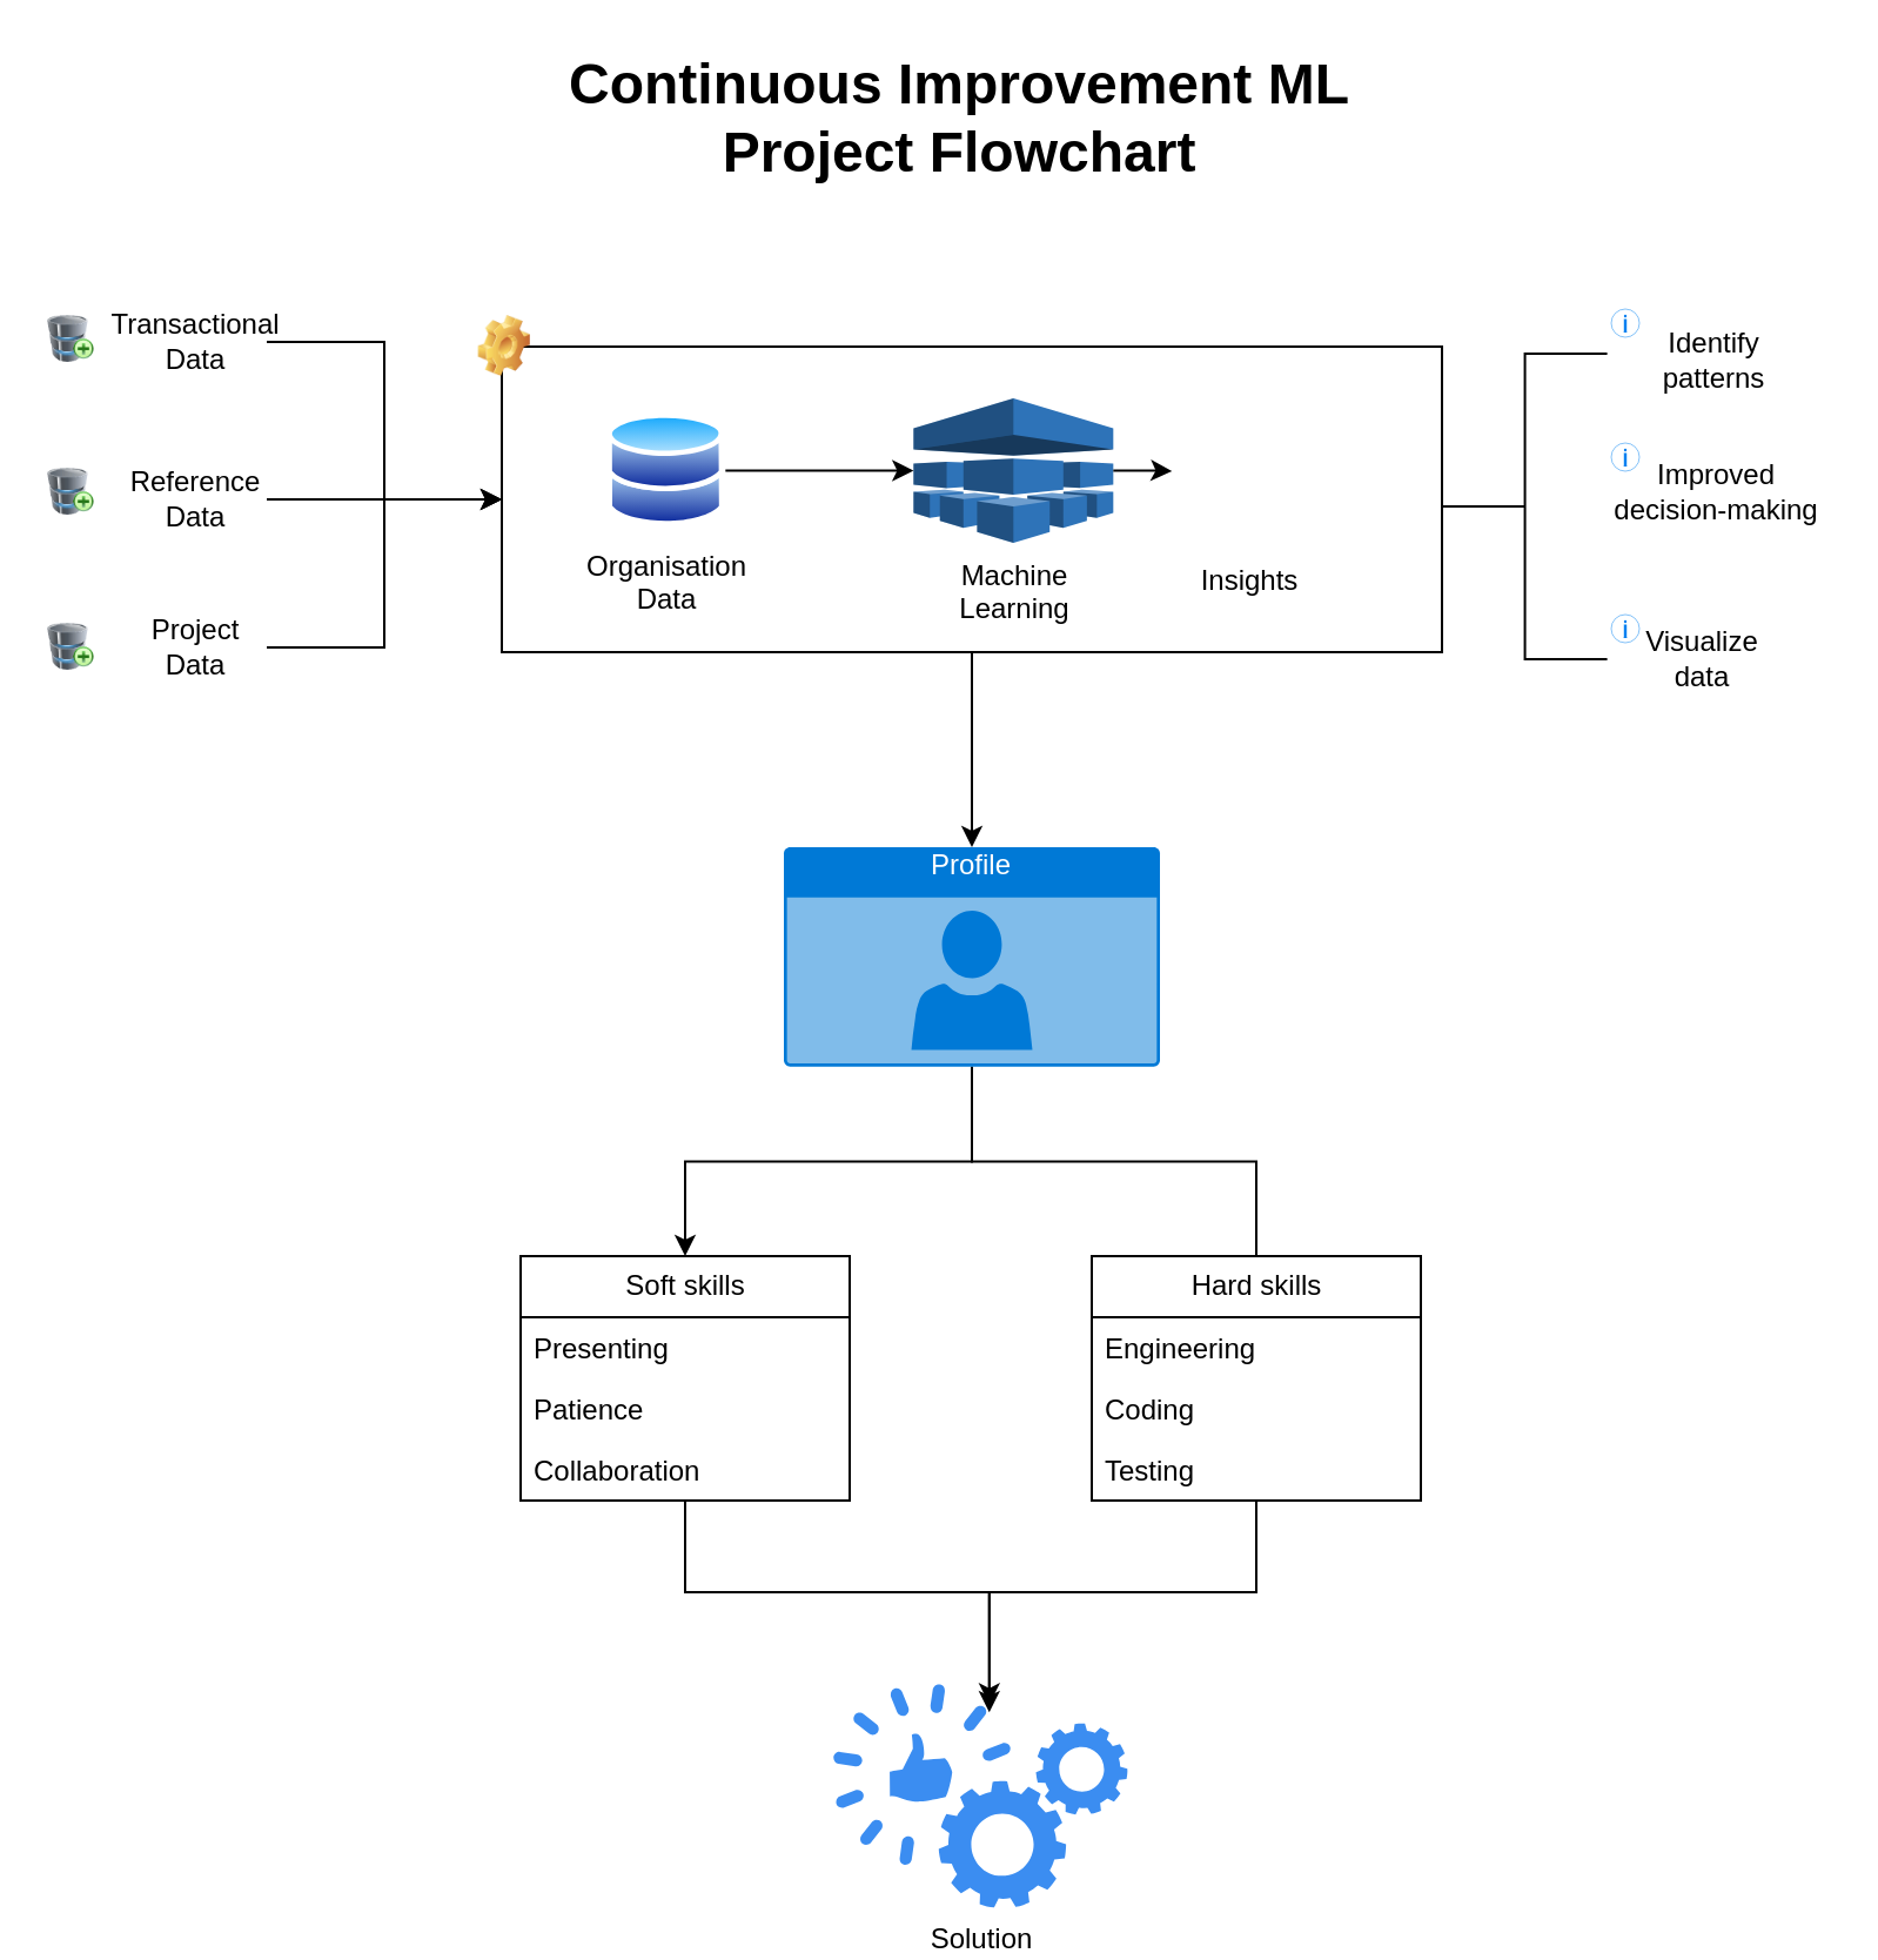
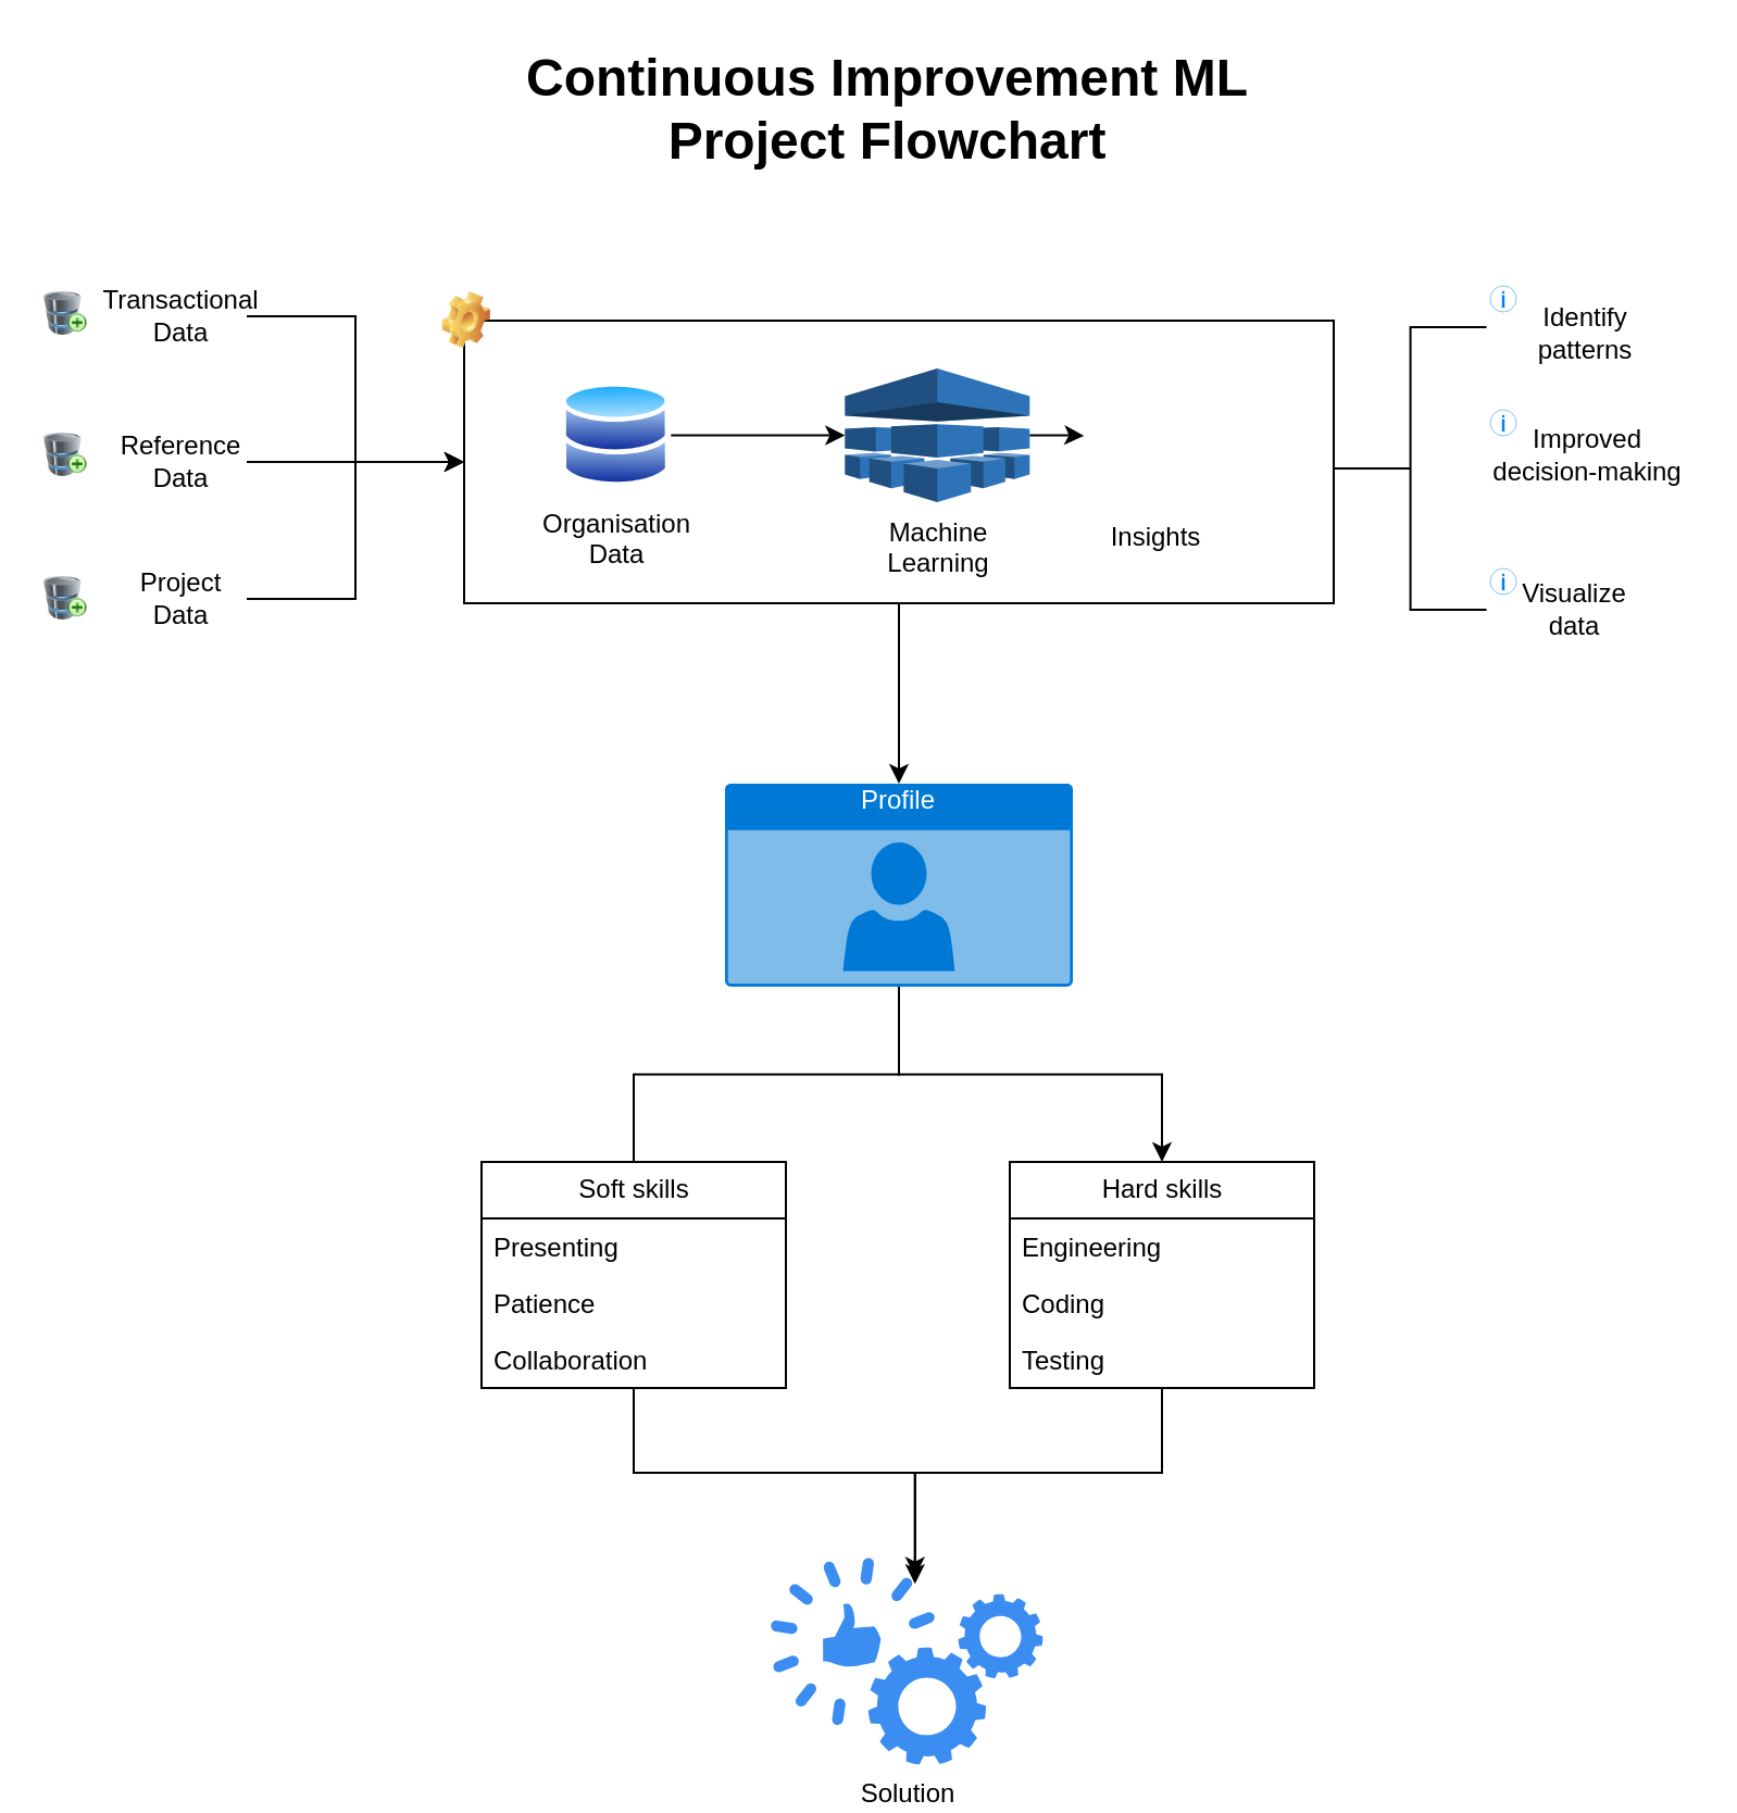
  <mxCell id="0" />
  <mxCell id="1" parent="0" />
  <mxCell id="2" value="" style="rounded=0;whiteSpace=wrap;html=1;fillColor=none;" parent="1" vertex="1"><mxGeometry x="213" y="147" width="400" height="130" as="geometry" /></mxCell>
  <mxCell id="3" value="&lt;h1&gt;Continuous Improvement ML Project Flowchart&lt;/h1&gt;" style="text;html=1;strokeColor=none;fillColor=none;align=center;verticalAlign=middle;whiteSpace=wrap;rounded=0;" parent="1" vertex="1"><mxGeometry x="203.29" y="20" width="410" height="60" as="geometry" /></mxCell>
- <mxCell id="4" style="edgeStyle=orthogonalEdgeStyle;rounded=0;orthogonalLoop=1;jettySize=auto;html=1;" parent="1" source="6" target="14" edge="1"><mxGeometry relative="1" as="geometry" /></mxCell>
- <mxCell id="5" style="edgeStyle=orthogonalEdgeStyle;rounded=0;orthogonalLoop=1;jettySize=auto;html=1;exitX=0.5;exitY=1;exitDx=0;exitDy=0;exitPerimeter=0;endArrow=none;" parent="1" source="6" target="18" edge="1"><mxGeometry relative="1" as="geometry" /></mxCell>
+ <mxCell id="4" style="edgeStyle=orthogonalEdgeStyle;rounded=0;orthogonalLoop=1;jettySize=auto;html=1;endArrow=none;" parent="1" source="6" target="14" edge="1"><mxGeometry relative="1" as="geometry" /></mxCell>
+ <mxCell id="5" style="edgeStyle=orthogonalEdgeStyle;rounded=0;orthogonalLoop=1;jettySize=auto;html=1;exitX=0.5;exitY=1;exitDx=0;exitDy=0;exitPerimeter=0;" parent="1" source="6" target="18" edge="1"><mxGeometry relative="1" as="geometry" /></mxCell>
  <mxCell id="6" value="Profile" style="html=1;whiteSpace=wrap;strokeColor=none;fillColor=#0079D6;labelPosition=center;verticalLabelPosition=middle;verticalAlign=top;align=center;fontSize=12;outlineConnect=0;spacingTop=-6;fontColor=#FFFFFF;sketch=0;shape=mxgraph.sitemap.profile;" parent="1" vertex="1"><mxGeometry x="333" y="360" width="160" height="93.33" as="geometry" /></mxCell>
  <mxCell id="7" style="edgeStyle=orthogonalEdgeStyle;rounded=0;orthogonalLoop=1;jettySize=auto;html=1;entryX=0.5;entryY=0;entryDx=0;entryDy=0;entryPerimeter=0;" parent="1" source="2" target="6" edge="1"><mxGeometry relative="1" as="geometry" /></mxCell>
  <mxCell id="8" style="edgeStyle=orthogonalEdgeStyle;rounded=0;orthogonalLoop=1;jettySize=auto;html=1;entryX=0;entryY=0.5;entryDx=0;entryDy=0;" parent="1" source="9" target="2" edge="1"><mxGeometry relative="1" as="geometry" /></mxCell>
  <mxCell id="9" value="Transactional Data" style="text;html=1;strokeColor=none;fillColor=none;align=center;verticalAlign=middle;whiteSpace=wrap;rounded=0;" parent="1" vertex="1"><mxGeometry x="53" y="130" width="60" height="30" as="geometry" /></mxCell>
  <mxCell id="10" style="edgeStyle=orthogonalEdgeStyle;rounded=0;orthogonalLoop=1;jettySize=auto;html=1;entryX=0;entryY=0.5;entryDx=0;entryDy=0;" parent="1" source="11" target="2" edge="1"><mxGeometry relative="1" as="geometry" /></mxCell>
  <mxCell id="11" value="Reference Data" style="text;html=1;strokeColor=none;fillColor=none;align=center;verticalAlign=middle;whiteSpace=wrap;rounded=0;" parent="1" vertex="1"><mxGeometry x="53" y="197" width="60" height="30" as="geometry" /></mxCell>
  <mxCell id="12" style="edgeStyle=orthogonalEdgeStyle;rounded=0;orthogonalLoop=1;jettySize=auto;html=1;entryX=0;entryY=0.5;entryDx=0;entryDy=0;" parent="1" source="13" target="2" edge="1"><mxGeometry relative="1" as="geometry" /></mxCell>
  <mxCell id="13" value="Project&lt;br&gt;Data" style="text;html=1;strokeColor=none;fillColor=none;align=center;verticalAlign=middle;whiteSpace=wrap;rounded=0;" parent="1" vertex="1"><mxGeometry x="53" y="260" width="60" height="30" as="geometry" /></mxCell>
  <mxCell id="14" value="Soft skills" style="swimlane;fontStyle=0;childLayout=stackLayout;horizontal=1;startSize=26;fillColor=none;horizontalStack=0;resizeParent=1;resizeParentMax=0;resizeLast=0;collapsible=1;marginBottom=0;html=1;" parent="1" vertex="1"><mxGeometry x="221" y="534" width="140" height="104" as="geometry" /></mxCell>
  <mxCell id="15" value="Presenting" style="text;strokeColor=none;fillColor=none;align=left;verticalAlign=top;spacingLeft=4;spacingRight=4;overflow=hidden;rotatable=0;points=[[0,0.5],[1,0.5]];portConstraint=eastwest;whiteSpace=wrap;html=1;" parent="14" vertex="1"><mxGeometry y="26" width="140" height="26" as="geometry" /></mxCell>
  <mxCell id="16" value="Patience" style="text;strokeColor=none;fillColor=none;align=left;verticalAlign=top;spacingLeft=4;spacingRight=4;overflow=hidden;rotatable=0;points=[[0,0.5],[1,0.5]];portConstraint=eastwest;whiteSpace=wrap;html=1;" parent="14" vertex="1"><mxGeometry y="52" width="140" height="26" as="geometry" /></mxCell>
  <mxCell id="17" value="Collaboration" style="text;strokeColor=none;fillColor=none;align=left;verticalAlign=top;spacingLeft=4;spacingRight=4;overflow=hidden;rotatable=0;points=[[0,0.5],[1,0.5]];portConstraint=eastwest;whiteSpace=wrap;html=1;" parent="14" vertex="1"><mxGeometry y="78" width="140" height="26" as="geometry" /></mxCell>
  <mxCell id="18" value="&lt;div&gt;Hard skills&lt;/div&gt;" style="swimlane;fontStyle=0;childLayout=stackLayout;horizontal=1;startSize=26;fillColor=none;horizontalStack=0;resizeParent=1;resizeParentMax=0;resizeLast=0;collapsible=1;marginBottom=0;html=1;" parent="1" vertex="1"><mxGeometry x="464" y="534" width="140" height="104" as="geometry" /></mxCell>
  <mxCell id="19" value="Engineering" style="text;strokeColor=none;fillColor=none;align=left;verticalAlign=top;spacingLeft=4;spacingRight=4;overflow=hidden;rotatable=0;points=[[0,0.5],[1,0.5]];portConstraint=eastwest;whiteSpace=wrap;html=1;" parent="18" vertex="1"><mxGeometry y="26" width="140" height="26" as="geometry" /></mxCell>
  <mxCell id="20" value="Coding" style="text;strokeColor=none;fillColor=none;align=left;verticalAlign=top;spacingLeft=4;spacingRight=4;overflow=hidden;rotatable=0;points=[[0,0.5],[1,0.5]];portConstraint=eastwest;whiteSpace=wrap;html=1;" parent="18" vertex="1"><mxGeometry y="52" width="140" height="26" as="geometry" /></mxCell>
  <mxCell id="21" value="Testing" style="text;strokeColor=none;fillColor=none;align=left;verticalAlign=top;spacingLeft=4;spacingRight=4;overflow=hidden;rotatable=0;points=[[0,0.5],[1,0.5]];portConstraint=eastwest;whiteSpace=wrap;html=1;" parent="18" vertex="1"><mxGeometry y="78" width="140" height="26" as="geometry" /></mxCell>
  <mxCell id="22" value="Solution" style="sketch=0;html=1;aspect=fixed;strokeColor=none;shadow=0;fillColor=#3B8DF1;verticalAlign=top;labelPosition=center;verticalLabelPosition=bottom;shape=mxgraph.gcp2.capabilities" parent="1" vertex="1"><mxGeometry x="354" y="716" width="125.29" height="95.22" as="geometry" /></mxCell>
  <mxCell id="23" style="edgeStyle=orthogonalEdgeStyle;rounded=0;orthogonalLoop=1;jettySize=auto;html=1;entryX=0.53;entryY=0.092;entryDx=0;entryDy=0;entryPerimeter=0;" parent="1" source="14" target="22" edge="1"><mxGeometry relative="1" as="geometry" /></mxCell>
  <mxCell id="24" style="edgeStyle=orthogonalEdgeStyle;rounded=0;orthogonalLoop=1;jettySize=auto;html=1;entryX=0.53;entryY=0.127;entryDx=0;entryDy=0;entryPerimeter=0;" parent="1" source="18" target="22" edge="1"><mxGeometry relative="1" as="geometry" /></mxCell>
  <mxCell id="25" value="Identify patterns" style="text;html=1;strokeColor=none;fillColor=none;align=center;verticalAlign=middle;whiteSpace=wrap;rounded=0;" vertex="1" parent="1"><mxGeometry x="699" y="138" width="60" height="30" as="geometry" /></mxCell>
  <mxCell id="26" value="Improved decision-making" style="text;html=1;strokeColor=none;fillColor=none;align=center;verticalAlign=middle;whiteSpace=wrap;rounded=0;" vertex="1" parent="1"><mxGeometry x="683" y="194" width="94" height="30" as="geometry" /></mxCell>
  <mxCell id="27" value="Visualize data" style="text;html=1;strokeColor=none;fillColor=none;align=center;verticalAlign=middle;whiteSpace=wrap;rounded=0;" vertex="1" parent="1"><mxGeometry x="694" y="265" width="60" height="30" as="geometry" /></mxCell>
  <mxCell id="28" value="" style="strokeWidth=1;html=1;shape=mxgraph.flowchart.annotation_2;align=left;labelPosition=right;pointerEvents=1;shadow=0;" vertex="1" parent="1"><mxGeometry x="613.29" y="150" width="70" height="130" as="geometry" /></mxCell>
  <mxCell id="29" value="" style="html=1;verticalLabelPosition=bottom;labelBackgroundColor=#ffffff;verticalAlign=top;shadow=0;dashed=0;strokeWidth=2;shape=mxgraph.ios7.misc.info;strokeColor=#0080f0;sketch=0;" vertex="1" parent="1"><mxGeometry x="685" y="131" width="12" height="12" as="geometry" /></mxCell>
  <mxCell id="30" value="" style="html=1;verticalLabelPosition=bottom;labelBackgroundColor=#ffffff;verticalAlign=top;shadow=0;dashed=0;strokeWidth=2;shape=mxgraph.ios7.misc.info;strokeColor=#0080f0;sketch=0;" vertex="1" parent="1"><mxGeometry x="685" y="188" width="12" height="12" as="geometry" /></mxCell>
  <mxCell id="31" value="" style="html=1;verticalLabelPosition=bottom;labelBackgroundColor=#ffffff;verticalAlign=top;shadow=0;dashed=0;strokeWidth=2;shape=mxgraph.ios7.misc.info;strokeColor=#0080f0;sketch=0;" vertex="1" parent="1"><mxGeometry x="685" y="261" width="12" height="12" as="geometry" /></mxCell>
  <mxCell id="32" value="" style="image;html=1;image=img/lib/clip_art/computers/Database_Add_128x128.png;shadow=0;sketch=0;strokeWidth=1;" vertex="1" parent="1"><mxGeometry x="20" y="134" width="20" height="20" as="geometry" /></mxCell>
  <mxCell id="33" value="" style="image;html=1;image=img/lib/clip_art/computers/Database_Add_128x128.png;shadow=0;sketch=0;strokeWidth=1;" vertex="1" parent="1"><mxGeometry x="20" y="199" width="20" height="20" as="geometry" /></mxCell>
  <mxCell id="34" value="" style="image;html=1;image=img/lib/clip_art/computers/Database_Add_128x128.png;shadow=0;sketch=0;strokeWidth=1;" vertex="1" parent="1"><mxGeometry x="20" y="265" width="20" height="20" as="geometry" /></mxCell>
  <mxCell id="35" value="" style="shape=image;html=1;verticalLabelPosition=bottom;verticalAlign=top;imageAspect=1;aspect=fixed;image=img/clipart/Gear_128x128.png" parent="1" vertex="1"><mxGeometry x="203.29" y="134" width="22.17" height="26" as="geometry" /></mxCell>
  <mxCell id="36" value="Organisation&lt;br&gt;Data" style="image;aspect=fixed;perimeter=ellipsePerimeter;html=1;align=center;shadow=0;dashed=0;spacingTop=3;image=img/lib/active_directory/databases.svg;labelBackgroundColor=none;" parent="1" vertex="1"><mxGeometry x="258.16" y="175.25" width="50" height="49" as="geometry" /></mxCell>
  <mxCell id="37" value="Machine&lt;br&gt;Learning" style="outlineConnect=0;dashed=0;verticalLabelPosition=bottom;verticalAlign=top;align=center;html=1;shape=mxgraph.aws3.machine_learning;fillColor=#2E73B8;gradientColor=none;" parent="1" vertex="1"><mxGeometry x="388.16" y="169" width="85" height="61.5" as="geometry" /></mxCell>
  <mxCell id="38" style="edgeStyle=orthogonalEdgeStyle;rounded=0;orthogonalLoop=1;jettySize=auto;html=1;entryX=0;entryY=0.5;entryDx=0;entryDy=0;entryPerimeter=0;" parent="1" source="36" target="37" edge="1"><mxGeometry relative="1" as="geometry"><mxPoint x="388.16" y="200.25" as="targetPoint" /></mxGeometry></mxCell>
  <mxCell id="39" value="Insights" style="shape=image;html=1;verticalAlign=top;verticalLabelPosition=bottom;labelBackgroundColor=none;imageAspect=0;aspect=fixed;image=https://cdn1.iconfinder.com/data/icons/software-engineering-and-video-gaming/512/475_Idea_insight_key_lamp_lightbulb_Advertising_Promo_Creative_Process-128.png;" parent="1" vertex="1"><mxGeometry x="498.16" y="167" width="66" height="66" as="geometry" /></mxCell>
  <mxCell id="40" style="edgeStyle=orthogonalEdgeStyle;rounded=0;orthogonalLoop=1;jettySize=auto;html=1;entryX=0;entryY=0.5;entryDx=0;entryDy=0;" parent="1" source="37" target="39" edge="1"><mxGeometry relative="1" as="geometry" /></mxCell>
